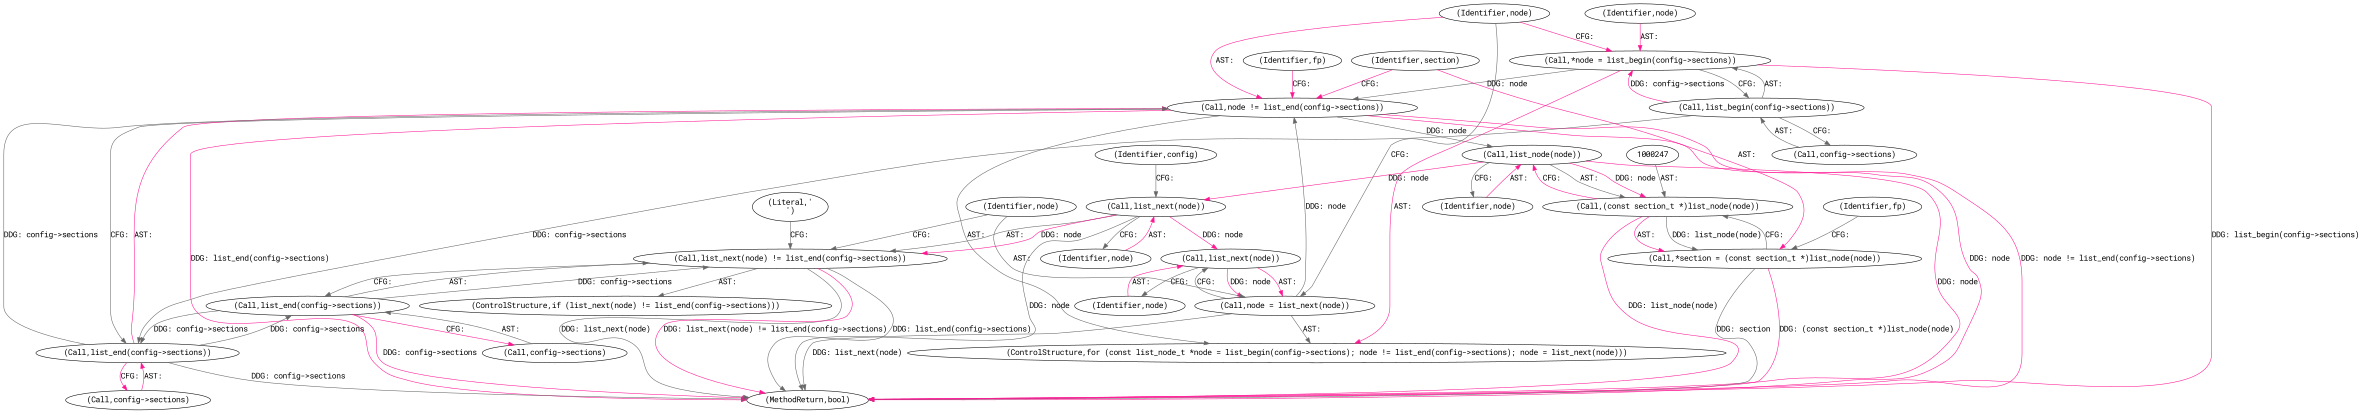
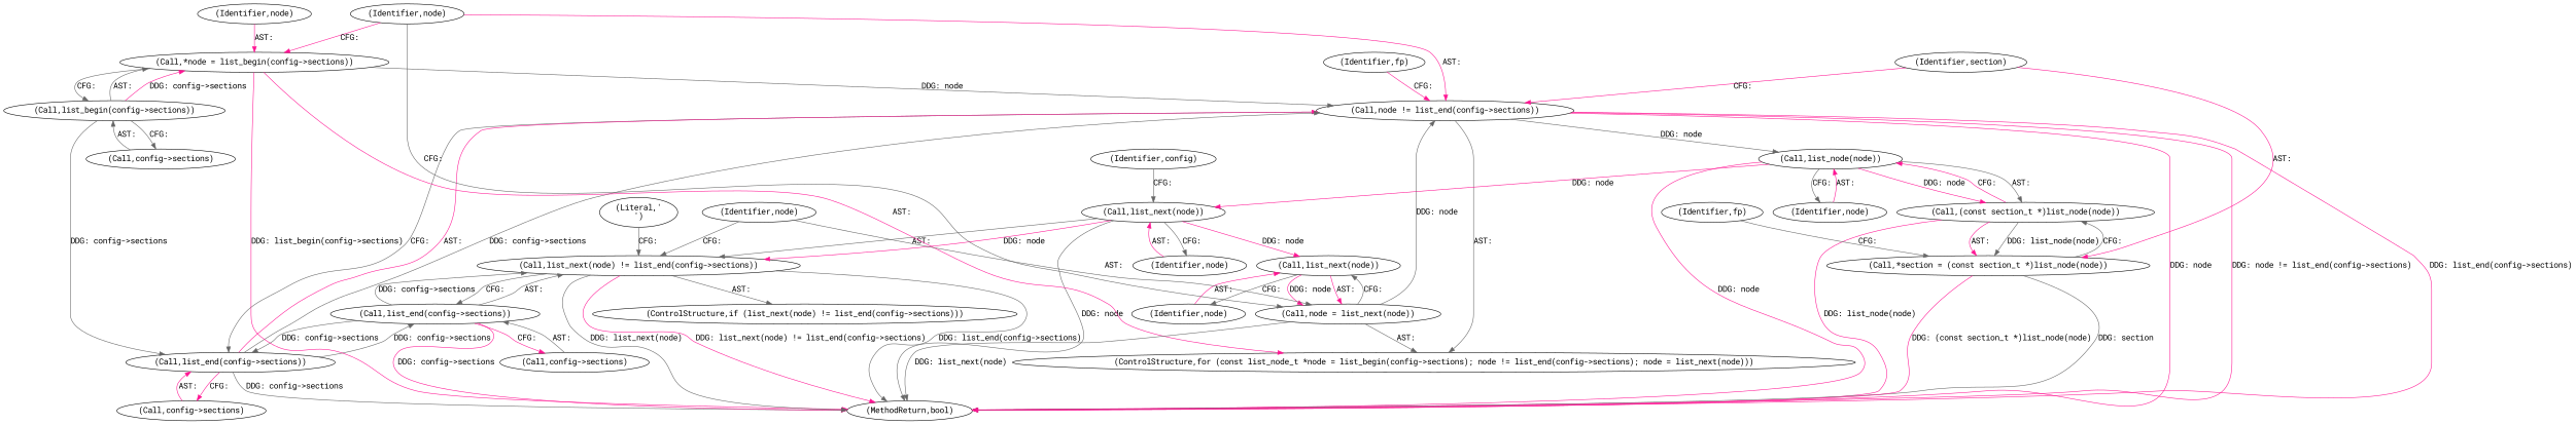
  digraph {
    fontname="Roboto Mono"
    node [fontname="Roboto Mono"]
    edge [color=gray40 fontname="Roboto Mono"]
    n1 [label="(Call,node != list_end(config->sections))"]
    n2 [label="(Call,list_node(node))"]
    n3 [label="(Call,list_end(config->sections))"]
    n4 [label="(ControlStructure,for (const list_node_t *node = list_begin(config->sections); node != list_end(config->sections); node = list_next(node)))"]
    n5 [label="(MethodReturn,bool)"]
    n6 [label="(Call,list_next(node))"]
    n7 [label="(Call,(const section_t *)list_node(node))"]
    n8 [label="(Identifier,node)"]
    n9 [label="(Call,list_end(config->sections))"]
    n10 [label="(Call,config->sections)"]
    n11 [label="(Call,*node = list_begin(config->sections))"]
    n12 [label="(Call,list_begin(config->sections))"]
    n13 [label="(Call,config->sections)"]
    n14 [label="(Call,node = list_next(node))"]
    n15 [label="(Call,list_next(node))"]
    n16 [label="(Identifier,node)"]
    n17 [label="(Call,list_next(node) != list_end(config->sections))"]
    n18 [label="(Identifier,node)"]
    n19 [label="(ControlStructure,if (list_next(node) != list_end(config->sections)))"]
    n20 [label="(Call,*section = (const section_t *)list_node(node))"]
    n21 [label="(Call,config->sections)"]
    n22 [label="(Identifier,fp)"]
    n23 [label="(Literal,'\n')"]
    n24 [label="(Identifier,fp)"]
    n25 [label="(Identifier,config)"]
    n26 [label="(Identifier,node)"]
    n27 [label="(Identifier,node)"]
    n28 [label="(Identifier,section)"]
    n29 [label="(Identifier,node)"]
-   1000247
    n1 -> n2 [label="DDG: node"]
    n1 -> n3 [label="CFG: "]
    n1 -> n4 [label="AST: "]
    n1 -> n5 [color=deeppink label="DDG: node"]
    n1 -> n5 [color=deeppink label="DDG: node != list_end(config->sections)"]
    n1 -> n5 [color=deeppink label="DDG: list_end(config->sections)"]
    n2 -> n5 [color=deeppink label="DDG: node"]
    n2 -> n6 [color=deeppink label="DDG: node"]
    n2 -> n7 [label="AST: "]
    n2 -> n7 [color=deeppink label="DDG: node"]
    n2 -> n8 [label="CFG: "]
    n3 -> n1 [color=deeppink label="AST: "]
    n3 -> n1 [label="DDG: config->sections"]
    n3 -> n5 [label="DDG: config->sections"]
    n3 -> n9 [label="DDG: config->sections"]
    n3 -> n10 [color=deeppink label="CFG: "]
    n6 -> n5 [label="DDG: node"]
    n6 -> n15 [color=deeppink label="DDG: node"]
    n6 -> n17 [label="AST: "]
    n6 -> n17 [color=deeppink label="DDG: node"]
    n6 -> n18 [label="CFG: "]
    n7 -> n2 [color=deeppink label="CFG: "]
    n7 -> n5 [color=deeppink label="DDG: list_node(node)"]
    n7 -> n20 [color=deeppink label="AST: "]
    n7 -> n20 [label="DDG: list_node(node)"]
    n8 -> n2 [color=deeppink label="AST: "]
    n9 -> n3 [label="DDG: config->sections"]
    n9 -> n5 [color=deeppink label="DDG: config->sections"]
    n9 -> n17 [label="AST: "]
    n9 -> n17 [label="DDG: config->sections"]
    n9 -> n21 [color=deeppink label="CFG: "]
    n10 -> n3 [color=deeppink label="AST: "]
    n11 -> n1 [label="DDG: node"]
    n11 -> n4 [color=deeppink label="AST: "]
    n11 -> n5 [color=deeppink label="DDG: list_begin(config->sections)"]
    n11 -> n12 [label="CFG: "]
    n12 -> n3 [label="DDG: config->sections"]
    n12 -> n11 [label="AST: "]
    n12 -> n11 [color=deeppink label="DDG: config->sections"]
    n12 -> n13 [label="CFG: "]
    n13 -> n12 [label="AST: "]
    n14 -> n1 [label="DDG: node"]
    n14 -> n4 [label="AST: "]
    n14 -> n5 [label="DDG: list_next(node)"]
    n14 -> n15 [label="CFG: "]
    n15 -> n14 [color=deeppink label="AST: "]
    n15 -> n14 [color=deeppink label="DDG: node"]
    n15 -> n16 [label="CFG: "]
    n16 -> n15 [color=deeppink label="AST: "]
    n17 -> n5 [label="DDG: list_next(node)"]
    n17 -> n5 [color=deeppink label="DDG: list_next(node) != list_end(config->sections)"]
    n17 -> n5 [label="DDG: list_end(config->sections)"]
    n17 -> n9 [label="CFG: "]
    n17 -> n19 [label="AST: "]
    n18 -> n6 [color=deeppink label="AST: "]
    n20 -> n5 [label="DDG: section"]
    n20 -> n5 [color=deeppink label="DDG: (const section_t *)list_node(node)"]
    n20 -> n7 [label="CFG: "]
    n21 -> n9 [label="AST: "]
    n22 -> n1 [color=deeppink label="CFG: "]
    n23 -> n17 [label="CFG: "]
    n24 -> n20 [label="CFG: "]
    n25 -> n6 [label="CFG: "]
    n26 -> n11 [color=deeppink label="AST: "]
    n27 -> n14 [label="AST: "]
    n27 -> n17 [label="CFG: "]
    n28 -> n1 [color=deeppink label="CFG: "]
    n28 -> n20 [color=deeppink label="AST: "]
    n29 -> n1 [color=deeppink label="AST: "]
    n29 -> n11 [color=deeppink label="CFG: "]
    n29 -> n14 [label="CFG: "]
-   1000247 -> n7 [label="AST: "]
  }
